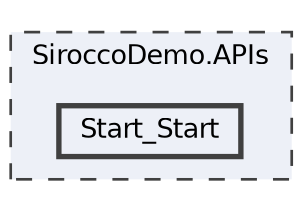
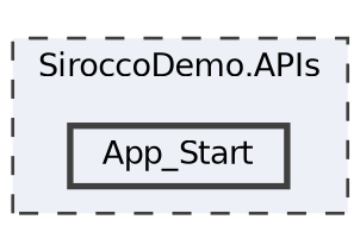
  digraph {
    compound=true
    rankdir=LR
-   n1 [color=grey25 fillcolor="#edf0f7" fontname=Helvetica fontsize=10 height=0.2 label=Start_Start shape=box style="filled,bold" width=0.4]
+   n1 [color=grey25 fillcolor="#edf0f7" fontname=Helvetica fontsize=10 height=0.2 label=App_Start shape=box style="filled,bold" width=0.4]
    subgraph cluster_1 {
      bgcolor="#edf0f7"
      fontname=Helvetica
      fontsize=10
      label="SiroccoDemo.APIs"
      pencolor=grey25
      style="filled,dashed"
      n1
    }
  }
